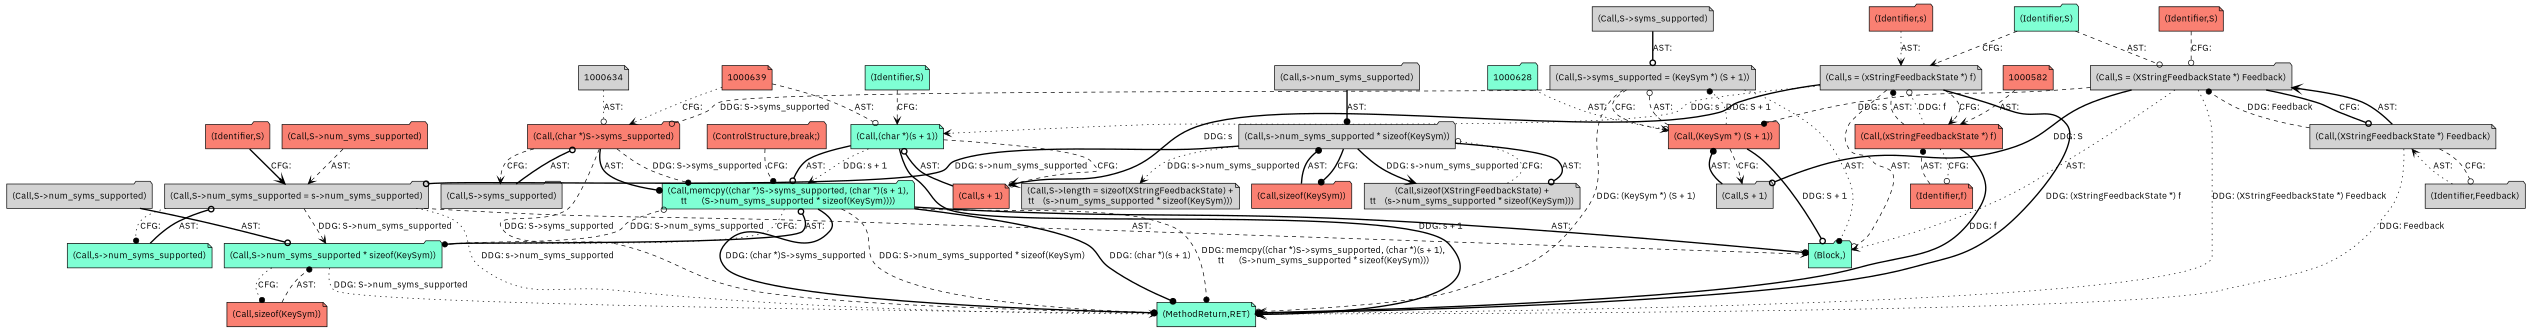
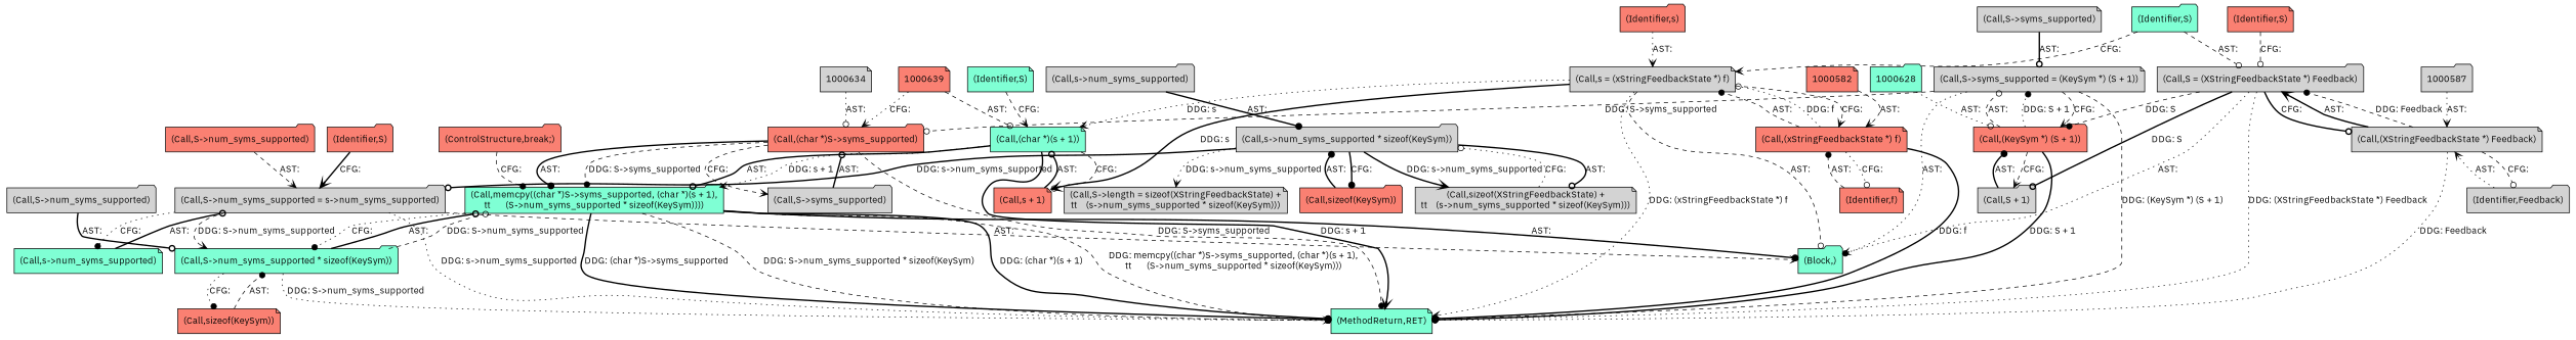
  digraph {
    fontname="IBM Plex Sans"
    node [fillcolor=lightgrey fontname="IBM Plex Sans" shape=folder style=filled]
    edge [arrowhead=odot fontname="IBM Plex Sans" style=dashed]
    n1 [fillcolor=aquamarine label="(Call,memcpy((char *)S->syms_supported, (char *)(s + 1),\n\t\t       (S->num_syms_supported * sizeof(KeySym))))"]
    n2 [fillcolor=aquamarine label="(Call,S->num_syms_supported * sizeof(KeySym))"]
    n3 [fillcolor=aquamarine label="(MethodReturn,RET)" shape=note]
    n4 [fillcolor=aquamarine label="(Block,)"]
    n5 [fillcolor=salmon label="(Call,sizeof(KeySym))" shape=note]
    n6 [fillcolor=salmon label="(Call,(char *)S->syms_supported)"]
    n7 [label="(Call,S->syms_supported)"]
    n8 [label="(Call,S->syms_supported = (KeySym *) (S + 1))" shape=note]
    n9 [fillcolor=salmon label="(Call,(KeySym *) (S + 1))"]
    n10 [label="(Call,S + 1)"]
    n11 [label="(Call,S = (XStringFeedbackState *) Feedback)"]
    n12 [label="(Call,(XStringFeedbackState *) Feedback)" shape=note]
    n13 [label="(Identifier,Feedback)"]
    n14 [fillcolor=aquamarine label="(Call,(char *)(s + 1))" shape=note]
    n15 [fillcolor=salmon label="(Call,s + 1)" shape=note]
    n16 [label="(Call,s = (xStringFeedbackState *) f)" shape=note]
    n17 [fillcolor=salmon label="(Call,(xStringFeedbackState *) f)" shape=note]
    n18 [fillcolor=salmon label="(Identifier,f)" shape=note]
    n19 [label="(Call,S->num_syms_supported = s->num_syms_supported)"]
    n20 [fillcolor=aquamarine label="(Call,s->num_syms_supported)" shape=note]
    n21 [label="(Call,s->num_syms_supported * sizeof(KeySym))"]
    n22 [fillcolor=salmon label="(Call,sizeof(KeySym))"]
    n23 [label="(Call,sizeof(XStringFeedbackState) +\n\t\t    (s->num_syms_supported * sizeof(KeySym)))" shape=note]
    n24 [label="(Call,S->length = sizeof(XStringFeedbackState) +\n\t\t    (s->num_syms_supported * sizeof(KeySym)))" shape=note]
    n25 [fillcolor=salmon label="(Identifier,S)" shape=note]
    n26 [label="(Call,S->num_syms_supported)"]
    n27 [fillcolor=salmon label="(Identifier,S)"]
    n28 [fillcolor=salmon label="(Identifier,s)"]
    n29 [fillcolor=aquamarine label="(Identifier,S)" shape=note]
    n30 [fillcolor=aquamarine label="(Identifier,S)"]
    n31 [fillcolor=salmon label="(ControlStructure,break;)"]
    n32 [label="(Call,s->num_syms_supported)"]
    n33 [fillcolor=salmon label="(Call,S->num_syms_supported)"]
    n34 [label="(Call,S->syms_supported)" shape=note]
    1000634 [shape=note]
    1000639 [fillcolor=salmon shape=note]
    1000628 [fillcolor=aquamarine]
+   1000587
    1000582 [fillcolor=salmon shape=note]
    n1 -> n2 [arrowhead=dot label="CFG: " style=dotted]
    n1 -> n3 [arrowhead=dot label="DDG: S->num_syms_supported * sizeof(KeySym)"]
    n1 -> n3 [arrowhead=dot label="DDG: (char *)(s + 1)" style=bold]
    n1 -> n3 [arrowhead=dot label="DDG: memcpy((char *)S->syms_supported, (char *)(s + 1),\n\t\t       (S->num_syms_supported * sizeof(KeySym)))"]
    n1 -> n3 [label="DDG: (char *)S->syms_supported" style=bold]
    n1 -> n4 [arrowhead=dot label="AST: " style=bold]
    n2 -> n1 [label="AST: " style=bold]
    n2 -> n1 [label="DDG: S->num_syms_supported"]
    n2 -> n3 [label="DDG: S->num_syms_supported" style=dotted]
    n2 -> n5 [arrowhead=dot label="CFG: " style=dotted]
    n5 -> n2 [arrowhead=dot label="AST: "]
    n6 -> n1 [arrowhead=dot label="AST: " style=bold]
    n6 -> n1 [arrowhead=dot label="DDG: S->syms_supported"]
    n6 -> n3 [arrowhead=dot label="DDG: S->syms_supported"]
    n6 -> n7 [arrowhead=vee label="CFG: "]
    n7 -> n6 [label="AST: " style=bold]
    n8 -> n3 [label="DDG: (KeySym *) (S + 1)"]
    n8 -> n4 [arrowhead=dot label="AST: " style=dotted]
    n8 -> n6 [label="DDG: S->syms_supported"]
    n8 -> n9 [arrowhead=vee label="CFG: "]
-   n9 -> n4 [label="DDG: S + 1" style=bold]
+   n9 -> n3 [label="DDG: S + 1" style=bold]
    n9 -> n8 [label="AST: "]
    n9 -> n8 [arrowhead=dot label="DDG: S + 1" style=dotted]
    n9 -> n10 [arrowhead=vee label="CFG: "]
    n10 -> n9 [arrowhead=dot label="AST: " style=bold]
    n11 -> n3 [arrowhead=dot label="DDG: (XStringFeedbackState *) Feedback" style=dotted]
    n11 -> n4 [arrowhead=vee label="AST: " style=dotted]
    n11 -> n9 [arrowhead=dot label="DDG: S"]
    n11 -> n10 [label="DDG: S" style=bold]
    n11 -> n12 [label="CFG: " style=bold]
    n12 -> n3 [arrowhead=dot label="DDG: Feedback" style=dotted]
    n12 -> n11 [arrowhead=vee label="AST: " style=bold]
    n12 -> n11 [arrowhead=dot label="DDG: Feedback"]
    n12 -> n13 [label="CFG: "]
    n13 -> n12 [arrowhead=vee label="AST: " style=dotted]
    n14 -> n1 [label="AST: " style=bold]
    n14 -> n1 [arrowhead=vee label="DDG: s + 1" style=dotted]
    n14 -> n3 [arrowhead=vee label="DDG: s + 1" style=bold]
    n14 -> n15 [label="CFG: "]
    n15 -> n14 [label="AST: " style=bold]
-   n16 -> n3 [arrowhead=vee label="DDG: (xStringFeedbackState *) f" style=bold]
+   n16 -> n3 [arrowhead=vee label="DDG: (xStringFeedbackState *) f" style=dotted]
    n16 -> n4 [label="AST: "]
    n16 -> n14 [arrowhead=vee label="DDG: s" style=dotted]
    n16 -> n15 [arrowhead=vee label="DDG: s" style=bold]
    n16 -> n17 [arrowhead=vee label="CFG: "]
    n17 -> n3 [label="DDG: f" style=bold]
    n17 -> n16 [arrowhead=dot label="AST: "]
    n17 -> n16 [label="DDG: f" style=dotted]
    n17 -> n18 [label="CFG: " style=dotted]
    n18 -> n17 [arrowhead=dot label="AST: "]
    n19 -> n2 [arrowhead=vee label="DDG: S->num_syms_supported"]
    n19 -> n3 [arrowhead=vee label="DDG: s->num_syms_supported" style=dotted]
    n19 -> n4 [arrowhead=vee label="AST: "]
    n19 -> n20 [arrowhead=dot label="CFG: " style=dotted]
    n20 -> n19 [label="AST: " style=bold]
    n21 -> n19 [label="DDG: s->num_syms_supported" style=bold]
    n21 -> n22 [arrowhead=dot label="CFG: " style=bold]
    n21 -> n23 [label="AST: " style=bold]
    n21 -> n23 [arrowhead=vee label="DDG: s->num_syms_supported" style=bold]
    n21 -> n24 [arrowhead=vee label="DDG: s->num_syms_supported" style=dotted]
    n22 -> n21 [arrowhead=dot label="AST: " style=bold]
    n23 -> n21 [label="CFG: " style=dotted]
    n25 -> n11 [label="CFG: "]
    n26 -> n2 [label="AST: " style=bold]
    n27 -> n19 [arrowhead=vee label="CFG: " style=bold]
    n28 -> n16 [arrowhead=vee label="AST: " style=dotted]
    n29 -> n14 [arrowhead=vee label="CFG: "]
    n30 -> n11 [label="AST: "]
    n30 -> n16 [arrowhead=vee label="CFG: "]
    n31 -> n1 [arrowhead=dot label="CFG: "]
    n32 -> n21 [arrowhead=dot label="AST: " style=bold]
    n33 -> n19 [arrowhead=vee label="AST: "]
    n34 -> n8 [label="AST: " style=bold]
    1000634 -> n6 [label="AST: " style=dotted]
    1000639 -> n6 [arrowhead=vee label="CFG: " style=dotted]
    1000639 -> n14 [label="AST: "]
    1000628 -> n9 [label="AST: " style=dotted]
+   1000587 -> n12 [arrowhead=vee label="AST: " style=dotted]
    1000582 -> n17 [arrowhead=vee label="AST: "]
  }
